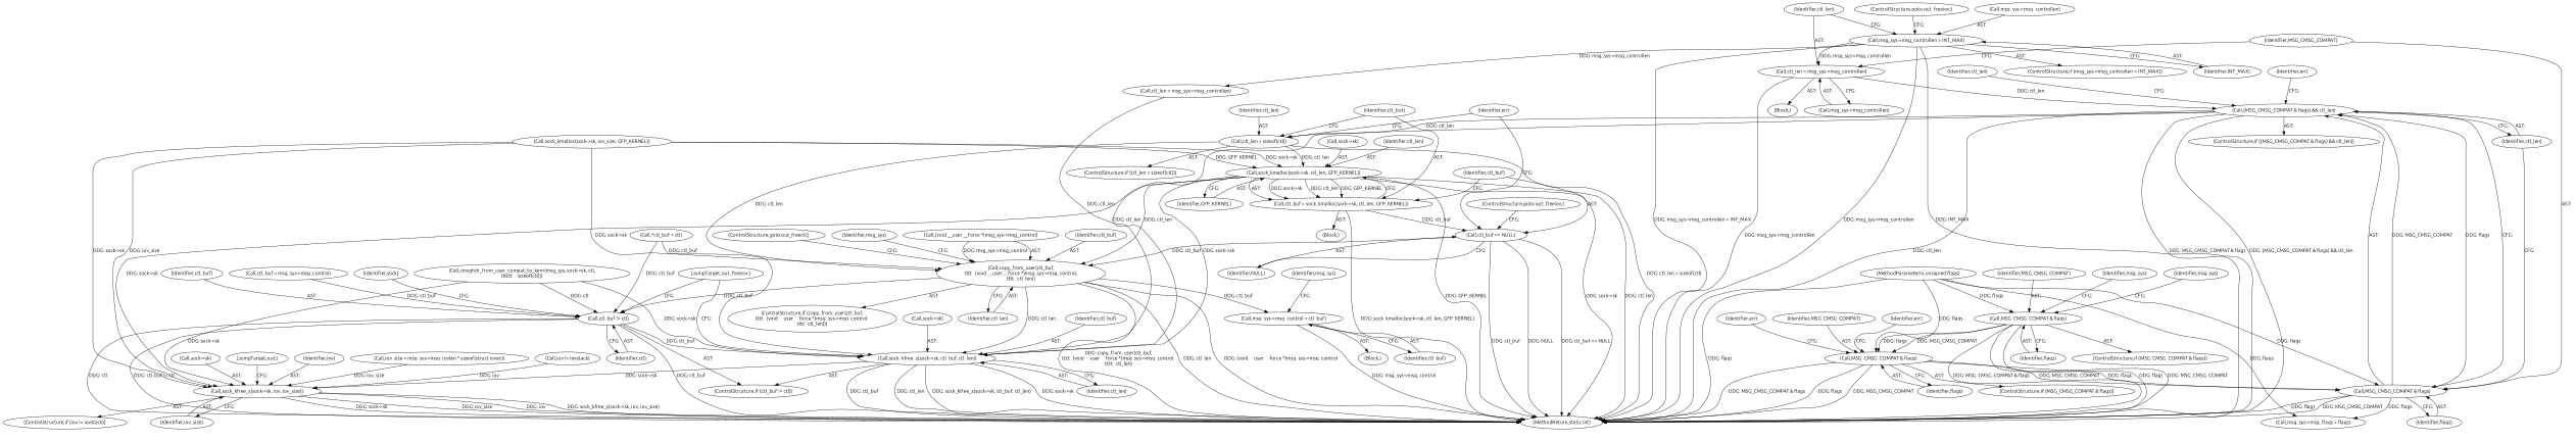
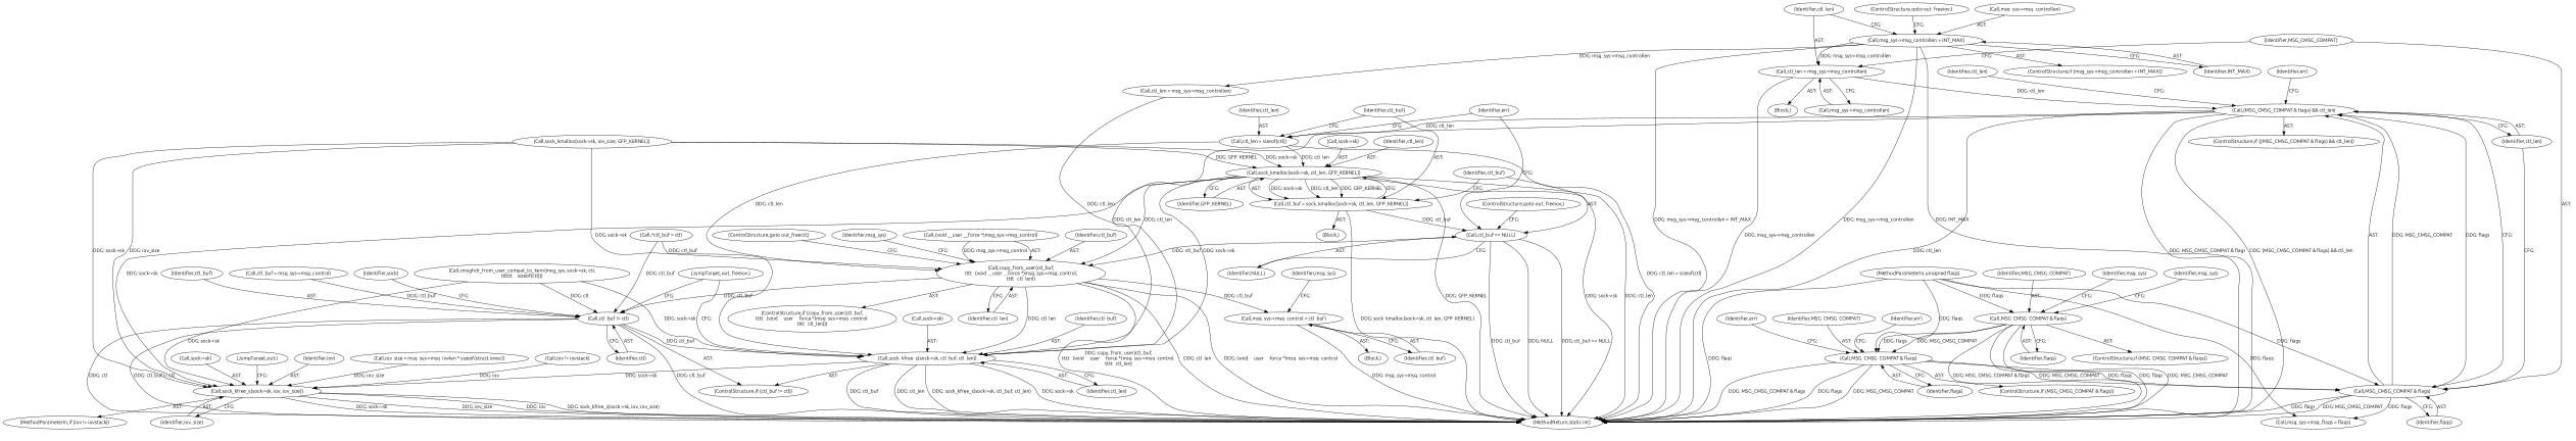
  digraph {
    fontname=Ubuntu
    node [fontname=Ubuntu]
    edge [fontname=Ubuntu]
    n1 [label="(Call,ctl_len > sizeof(ctl))"]
    n2 [label="(Call,sock_kmalloc(sock->sk, ctl_len, GFP_KERNEL))"]
    n3 [label="(Call,copy_from_user(ctl_buf,\n\t\t\t\t   (void __user __force *)msg_sys->msg_control,\n\t\t\t\t   ctl_len))"]
    n4 [label="(MethodReturn,static int)"]
-   n5 [label="(ControlStructure,if (ctl_len > sizeof(ctl)))"]
    n6 [label="(Call,sock_kfree_s(sock->sk, ctl_buf, ctl_len))"]
    n7 [label="(Call,ctl_buf = sock_kmalloc(sock->sk, ctl_len, GFP_KERNEL))"]
    n8 [label="(Call,sock_kfree_s(sock->sk, iov, iov_size))"]
    n9 [label="(Identifier,GFP_KERNEL)"]
    n10 [label="(Call,msg_sys->msg_control = ctl_buf)"]
    n11 [label="(Call,ctl_buf != ctl)"]
    n12 [label="(ControlStructure,if (copy_from_user(ctl_buf,\n\t\t\t\t   (void __user __force *)msg_sys->msg_control,\n\t\t\t\t   ctl_len)))"]
    n13 [label="(Identifier,ctl_len)"]
    n14 [label="(Call,(MSG_CMSG_COMPAT & flags) && ctl_len)"]
    n15 [label="(Call,MSG_CMSG_COMPAT & flags)"]
    n16 [label="(Identifier,ctl_len)"]
    n17 [label="(ControlStructure,if ((MSG_CMSG_COMPAT & flags) && ctl_len))"]
    n18 [label="(Identifier,flags)"]
    n19 [label="(Call,msg_sys->msg_flags = flags)"]
    n20 [label="(ControlStructure,if (ctl_buf != ctl))"]
    n21 [label="(Identifier,ctl_len)"]
    n22 [label="(Call,MSG_CMSG_COMPAT & flags)"]
    n23 [label="(Identifier,flags)"]
    n24 [label="(ControlStructure,if (MSG_CMSG_COMPAT & flags))"]
    n25 [label="(Call,MSG_CMSG_COMPAT & flags)"]
    n26 [label="(ControlStructure,if (MSG_CMSG_COMPAT & flags))"]
    n27 [label="(Identifier,flags)"]
    n28 [label="(MethodParameterIn,unsigned flags)"]
    n29 [label="(Call,ctl_len = msg_sys->msg_controllen)"]
    n30 [label="(Call,msg_sys->msg_controllen)"]
    n31 [label="(Block,)"]
    n32 [label="(Call,msg_sys->msg_controllen > INT_MAX)"]
    n33 [label="(ControlStructure,if (msg_sys->msg_controllen > INT_MAX))"]
    n34 [label="(Call,ctl_len = msg_sys->msg_controllen)"]
    n35 [label="(Identifier,INT_MAX)"]
    n36 [label="(Call,ctl_buf == NULL)"]
    n37 [label="(Block,)"]
    n38 [label="(Identifier,iov_size)"]
-   n39 [label="(ControlStructure,if (iov != iovstack))"]
+   n39 [label="(MethodParameterIn,if (iov != iovstack))"]
    n40 [label="(Identifier,NULL)"]
    n41 [label="(Identifier,ctl_buf)"]
    n42 [label="(Block,)"]
    n43 [label="(Identifier,ctl)"]
    n44 [label="(Identifier,MSG_CMSG_COMPAT)"]
    n45 [label="(Identifier,ctl_len)"]
    n46 [label="(Call,sock->sk)"]
    n47 [label="(ControlStructure,goto out_freeiov;)"]
    n48 [label="(Call,sock->sk)"]
    n49 [label="(Identifier,ctl_buf)"]
    n50 [label="(Call,sock->sk)"]
    n51 [label="(Identifier,err)"]
    n52 [label="(ControlStructure,goto out_freeiov;)"]
    n53 [label="(Identifier,ctl_buf)"]
    n54 [label="(Call,sock_kmalloc(sock->sk, iov_size, GFP_KERNEL))"]
    n55 [label="(Identifier,MSG_CMSG_COMPAT)"]
    n56 [label="(Identifier,ctl_len)"]
    n57 [label="(Identifier,msg_sys)"]
    n58 [label="(Identifier,sock)"]
    n59 [label="(Identifier,err)"]
    n60 [label="(Call,msg_sys->msg_controllen)"]
    n61 [label="(JumpTarget,out:)"]
    n62 [label="(Call,cmsghdr_from_user_compat_to_kern(msg_sys, sock->sk, ctl,\n\t\t\t\t\t\t     sizeof(ctl)))"]
    n63 [label="(Identifier,ctl_buf)"]
    n64 [label="(ControlStructure,goto out_freectl;)"]
    n65 [label="(Identifier,iov)"]
    n66 [label="(Identifier,msg_sys)"]
    n67 [label="(Call,iov_size = msg_sys->msg_iovlen * sizeof(struct iovec))"]
    n68 [label="(Identifier,ctl_len)"]
    n69 [label="(Identifier,MSG_CMSG_COMPAT)"]
    n70 [label="(Identifier,msg_sys)"]
    n71 [label="(Call,iov != iovstack)"]
    n72 [label="(JumpTarget,out_freeiov:)"]
    n73 [label="(Call,(void __user __force *)msg_sys->msg_control)"]
    n74 [label="(Call,*ctl_buf = ctl)"]
    n75 [label="(Identifier,ctl_buf)"]
    n76 [label="(Call,ctl_buf = msg_sys->msg_control)"]
    n77 [label="(Identifier,msg_sys)"]
    n78 [label="(Identifier,err)"]
    n79 [label="(Identifier,ctl_len)"]
    n80 [label="(Identifier,ctl_buf)"]
    n81 [label="(Identifier,err)"]
    n1 -> n2 [label="DDG: ctl_len"]
    n1 -> n3 [label="DDG: ctl_len"]
    n1 -> n4 [label="DDG: ctl_len > sizeof(ctl)"]
-   n1 -> n5 [label="AST: "]
    n2 -> n3 [label="DDG: ctl_len"]
    n2 -> n4 [label="DDG: GFP_KERNEL"]
    n2 -> n4 [label="DDG: sock->sk"]
    n2 -> n4 [label="DDG: ctl_len"]
    n2 -> n6 [label="DDG: sock->sk"]
    n2 -> n7 [label="AST: "]
    n2 -> n7 [label="DDG: sock->sk"]
    n2 -> n7 [label="DDG: ctl_len"]
    n2 -> n7 [label="DDG: GFP_KERNEL"]
    n2 -> n8 [label="DDG: sock->sk"]
    n2 -> n9 [label="CFG: "]
    n3 -> n4 [label="DDG: (void __user __force *)msg_sys->msg_control"]
    n3 -> n4 [label="DDG: copy_from_user(ctl_buf,\n\t\t\t\t   (void __user __force *)msg_sys->msg_control,\n\t\t\t\t   ctl_len)"]
    n3 -> n4 [label="DDG: ctl_len"]
    n3 -> n6 [label="DDG: ctl_len"]
    n3 -> n10 [label="DDG: ctl_buf"]
    n3 -> n11 [label="DDG: ctl_buf"]
    n3 -> n12 [label="AST: "]
    n3 -> n13 [label="CFG: "]
    n6 -> n4 [label="DDG: sock_kfree_s(sock->sk, ctl_buf, ctl_len)"]
    n6 -> n4 [label="DDG: sock->sk"]
    n6 -> n4 [label="DDG: ctl_buf"]
    n6 -> n4 [label="DDG: ctl_len"]
    n6 -> n8 [label="DDG: sock->sk"]
    n6 -> n20 [label="AST: "]
    n6 -> n21 [label="CFG: "]
    n7 -> n2 [label="CFG: "]
    n7 -> n4 [label="DDG: sock_kmalloc(sock->sk, ctl_len, GFP_KERNEL)"]
    n7 -> n36 [label="DDG: ctl_buf"]
    n7 -> n37 [label="AST: "]
    n8 -> n4 [label="DDG: iov_size"]
    n8 -> n4 [label="DDG: iov"]
    n8 -> n4 [label="DDG: sock_kfree_s(sock->sk, iov, iov_size)"]
    n8 -> n4 [label="DDG: sock->sk"]
    n8 -> n38 [label="CFG: "]
    n8 -> n39 [label="AST: "]
    n9 -> n2 [label="AST: "]
    n10 -> n4 [label="DDG: msg_sys->msg_control"]
    n10 -> n41 [label="CFG: "]
    n10 -> n42 [label="AST: "]
    n11 -> n4 [label="DDG: ctl"]
    n11 -> n4 [label="DDG: ctl_buf != ctl"]
    n11 -> n4 [label="DDG: ctl_buf"]
    n11 -> n6 [label="DDG: ctl_buf"]
    n11 -> n20 [label="AST: "]
    n11 -> n43 [label="CFG: "]
    n13 -> n3 [label="AST: "]
    n14 -> n1 [label="DDG: ctl_len"]
    n14 -> n4 [label="DDG: ctl_len"]
    n14 -> n4 [label="DDG: MSG_CMSG_COMPAT & flags"]
    n14 -> n4 [label="DDG: (MSG_CMSG_COMPAT & flags) && ctl_len"]
    n14 -> n6 [label="DDG: ctl_len"]
    n14 -> n15 [label="CFG: "]
    n14 -> n16 [label="CFG: "]
    n14 -> n17 [label="AST: "]
    n15 -> n4 [label="DDG: flags"]
    n15 -> n4 [label="DDG: MSG_CMSG_COMPAT"]
    n15 -> n14 [label="AST: "]
    n15 -> n14 [label="DDG: MSG_CMSG_COMPAT"]
    n15 -> n14 [label="DDG: flags"]
    n15 -> n18 [label="CFG: "]
    n15 -> n19 [label="DDG: flags"]
    n16 -> n14 [label="AST: "]
    n16 -> n15 [label="CFG: "]
    n18 -> n15 [label="AST: "]
    n21 -> n6 [label="AST: "]
    n22 -> n4 [label="DDG: MSG_CMSG_COMPAT & flags"]
    n22 -> n4 [label="DDG: flags"]
    n22 -> n4 [label="DDG: MSG_CMSG_COMPAT"]
    n22 -> n15 [label="DDG: MSG_CMSG_COMPAT"]
    n22 -> n15 [label="DDG: flags"]
    n22 -> n23 [label="CFG: "]
    n22 -> n24 [label="AST: "]
    n23 -> n22 [label="AST: "]
    n25 -> n4 [label="DDG: MSG_CMSG_COMPAT & flags"]
    n25 -> n4 [label="DDG: flags"]
    n25 -> n4 [label="DDG: MSG_CMSG_COMPAT"]
    n25 -> n22 [label="DDG: MSG_CMSG_COMPAT"]
    n25 -> n22 [label="DDG: flags"]
    n25 -> n26 [label="AST: "]
    n25 -> n27 [label="CFG: "]
    n27 -> n25 [label="AST: "]
    n28 -> n4 [label="DDG: flags"]
    n28 -> n15 [label="DDG: flags"]
    n28 -> n19 [label="DDG: flags"]
    n28 -> n22 [label="DDG: flags"]
    n28 -> n25 [label="DDG: flags"]
    n29 -> n4 [label="DDG: msg_sys->msg_controllen"]
    n29 -> n14 [label="DDG: ctl_len"]
    n29 -> n30 [label="CFG: "]
    n29 -> n31 [label="AST: "]
    n30 -> n29 [label="AST: "]
    n32 -> n4 [label="DDG: INT_MAX"]
    n32 -> n4 [label="DDG: msg_sys->msg_controllen > INT_MAX"]
    n32 -> n4 [label="DDG: msg_sys->msg_controllen"]
    n32 -> n29 [label="DDG: msg_sys->msg_controllen"]
    n32 -> n33 [label="AST: "]
    n32 -> n34 [label="DDG: msg_sys->msg_controllen"]
    n32 -> n35 [label="CFG: "]
    n34 -> n6 [label="DDG: ctl_len"]
    n35 -> n32 [label="AST: "]
    n36 -> n3 [label="DDG: ctl_buf"]
    n36 -> n4 [label="DDG: ctl_buf == NULL"]
    n36 -> n4 [label="DDG: ctl_buf"]
    n36 -> n4 [label="DDG: NULL"]
    n36 -> n40 [label="CFG: "]
    n38 -> n8 [label="AST: "]
    n40 -> n36 [label="AST: "]
    n41 -> n10 [label="AST: "]
    n43 -> n11 [label="AST: "]
    n44 -> n15 [label="AST: "]
    n44 -> n29 [label="CFG: "]
    n45 -> n29 [label="AST: "]
    n45 -> n32 [label="CFG: "]
    n46 -> n8 [label="AST: "]
    n47 -> n32 [label="CFG: "]
    n48 -> n2 [label="AST: "]
    n49 -> n1 [label="CFG: "]
    n49 -> n7 [label="AST: "]
    n50 -> n6 [label="AST: "]
    n51 -> n14 [label="CFG: "]
    n52 -> n36 [label="CFG: "]
    n53 -> n11 [label="AST: "]
    n54 -> n2 [label="DDG: sock->sk"]
    n54 -> n2 [label="DDG: GFP_KERNEL"]
    n54 -> n6 [label="DDG: sock->sk"]
    n54 -> n8 [label="DDG: sock->sk"]
    n54 -> n8 [label="DDG: iov_size"]
    n55 -> n25 [label="AST: "]
    n56 -> n1 [label="AST: "]
    n57 -> n25 [label="CFG: "]
    n58 -> n11 [label="CFG: "]
    n59 -> n22 [label="CFG: "]
    n60 -> n32 [label="AST: "]
    n61 -> n8 [label="CFG: "]
    n62 -> n6 [label="DDG: sock->sk"]
    n62 -> n8 [label="DDG: sock->sk"]
    n62 -> n11 [label="DDG: ctl"]
    n63 -> n6 [label="AST: "]
    n64 -> n3 [label="CFG: "]
    n65 -> n8 [label="AST: "]
    n66 -> n25 [label="CFG: "]
    n67 -> n8 [label="DDG: iov_size"]
    n68 -> n14 [label="CFG: "]
    n69 -> n22 [label="AST: "]
    n70 -> n3 [label="CFG: "]
    n71 -> n8 [label="DDG: iov"]
    n72 -> n6 [label="CFG: "]
    n72 -> n11 [label="CFG: "]
    n73 -> n3 [label="AST: "]
    n73 -> n3 [label="DDG: msg_sys->msg_control"]
    n74 -> n3 [label="DDG: ctl_buf"]
    n74 -> n11 [label="DDG: ctl_buf"]
    n75 -> n7 [label="CFG: "]
    n75 -> n36 [label="AST: "]
    n76 -> n11 [label="DDG: ctl_buf"]
    n77 -> n10 [label="CFG: "]
    n78 -> n1 [label="CFG: "]
    n78 -> n36 [label="CFG: "]
    n79 -> n2 [label="AST: "]
    n80 -> n3 [label="AST: "]
    n81 -> n22 [label="CFG: "]
  }
